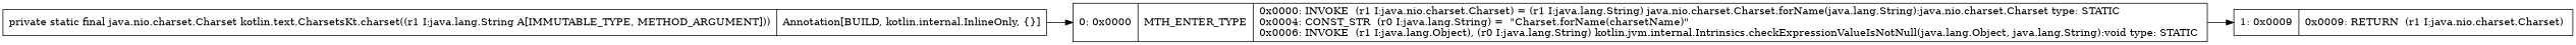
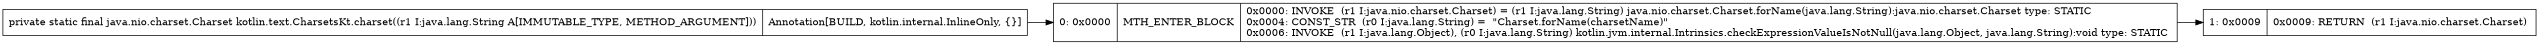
  digraph {
    rankdir=LR
    node [shape=record]
-   n1 [label="{0\:\ 0x0000|MTH_ENTER_TYPE\l|0x0000: INVOKE  (r1 I:java.nio.charset.Charset) = (r1 I:java.lang.String) java.nio.charset.Charset.forName(java.lang.String):java.nio.charset.Charset type: STATIC \l0x0004: CONST_STR  (r0 I:java.lang.String) =  \"Charset.forName(charsetName)\" \l0x0006: INVOKE  (r1 I:java.lang.Object), (r0 I:java.lang.String) kotlin.jvm.internal.Intrinsics.checkExpressionValueIsNotNull(java.lang.Object, java.lang.String):void type: STATIC \l}"]
+   n1 [label="{0\:\ 0x0000|MTH_ENTER_BLOCK\l|0x0000: INVOKE  (r1 I:java.nio.charset.Charset) = (r1 I:java.lang.String) java.nio.charset.Charset.forName(java.lang.String):java.nio.charset.Charset type: STATIC \l0x0004: CONST_STR  (r0 I:java.lang.String) =  \"Charset.forName(charsetName)\" \l0x0006: INVOKE  (r1 I:java.lang.Object), (r0 I:java.lang.String) kotlin.jvm.internal.Intrinsics.checkExpressionValueIsNotNull(java.lang.Object, java.lang.String):void type: STATIC \l}"]
    n2 [label="{1\:\ 0x0009|0x0009: RETURN  (r1 I:java.nio.charset.Charset) \l}"]
    n3 [label="{private static final java.nio.charset.Charset kotlin.text.CharsetsKt.charset((r1 I:java.lang.String A[IMMUTABLE_TYPE, METHOD_ARGUMENT]))  | Annotation[BUILD, kotlin.internal.InlineOnly, \{\}]\l}"]
    n1 -> n2
    n3 -> n1
  }
